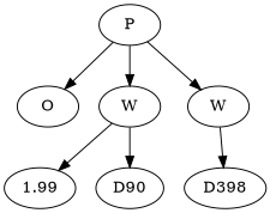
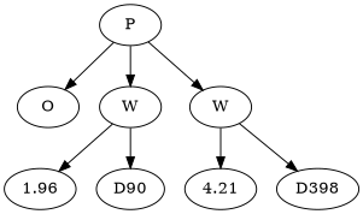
  digraph {
    n1 [label=O]
    n2 [label=P]
    n3 [label=W]
    n4 [label=W]
-   n5 [label=1.99]
+   n5 [label=1.96]
    n6 [label=D90]
+   n7 [label=4.21]
    n8 [label=D398]
    n2 -> n1
    n2 -> n3
    n2 -> n4
    n3 -> n5
    n3 -> n6
+   n4 -> n7
    n4 -> n8
  }
